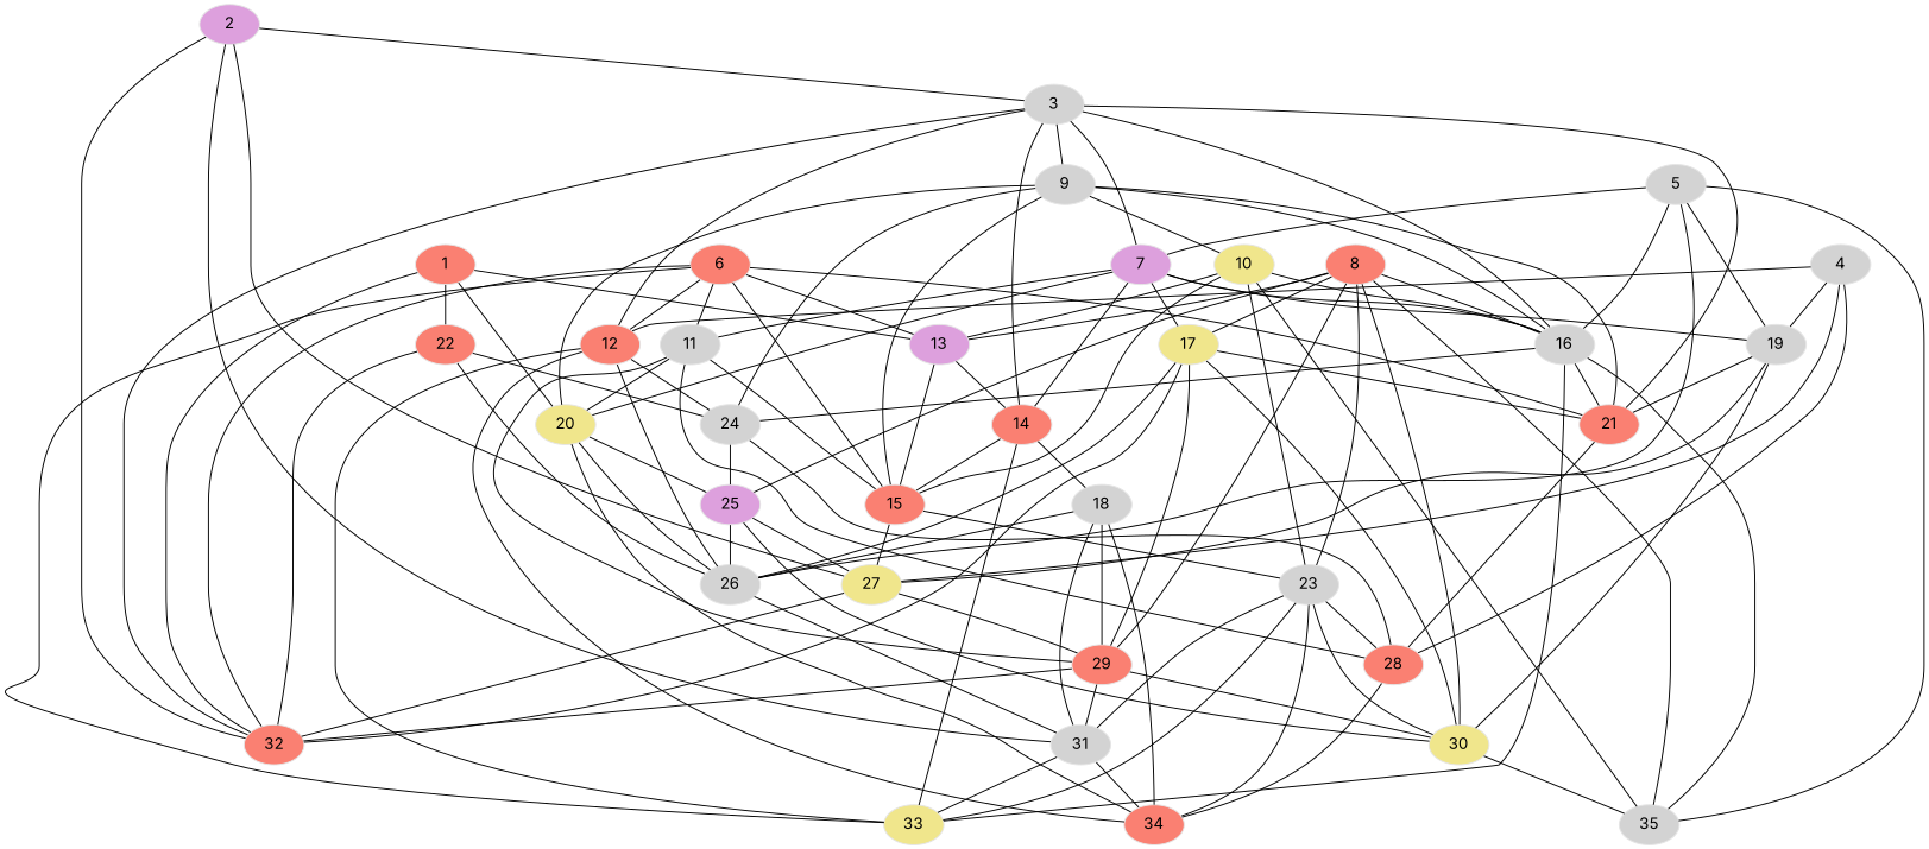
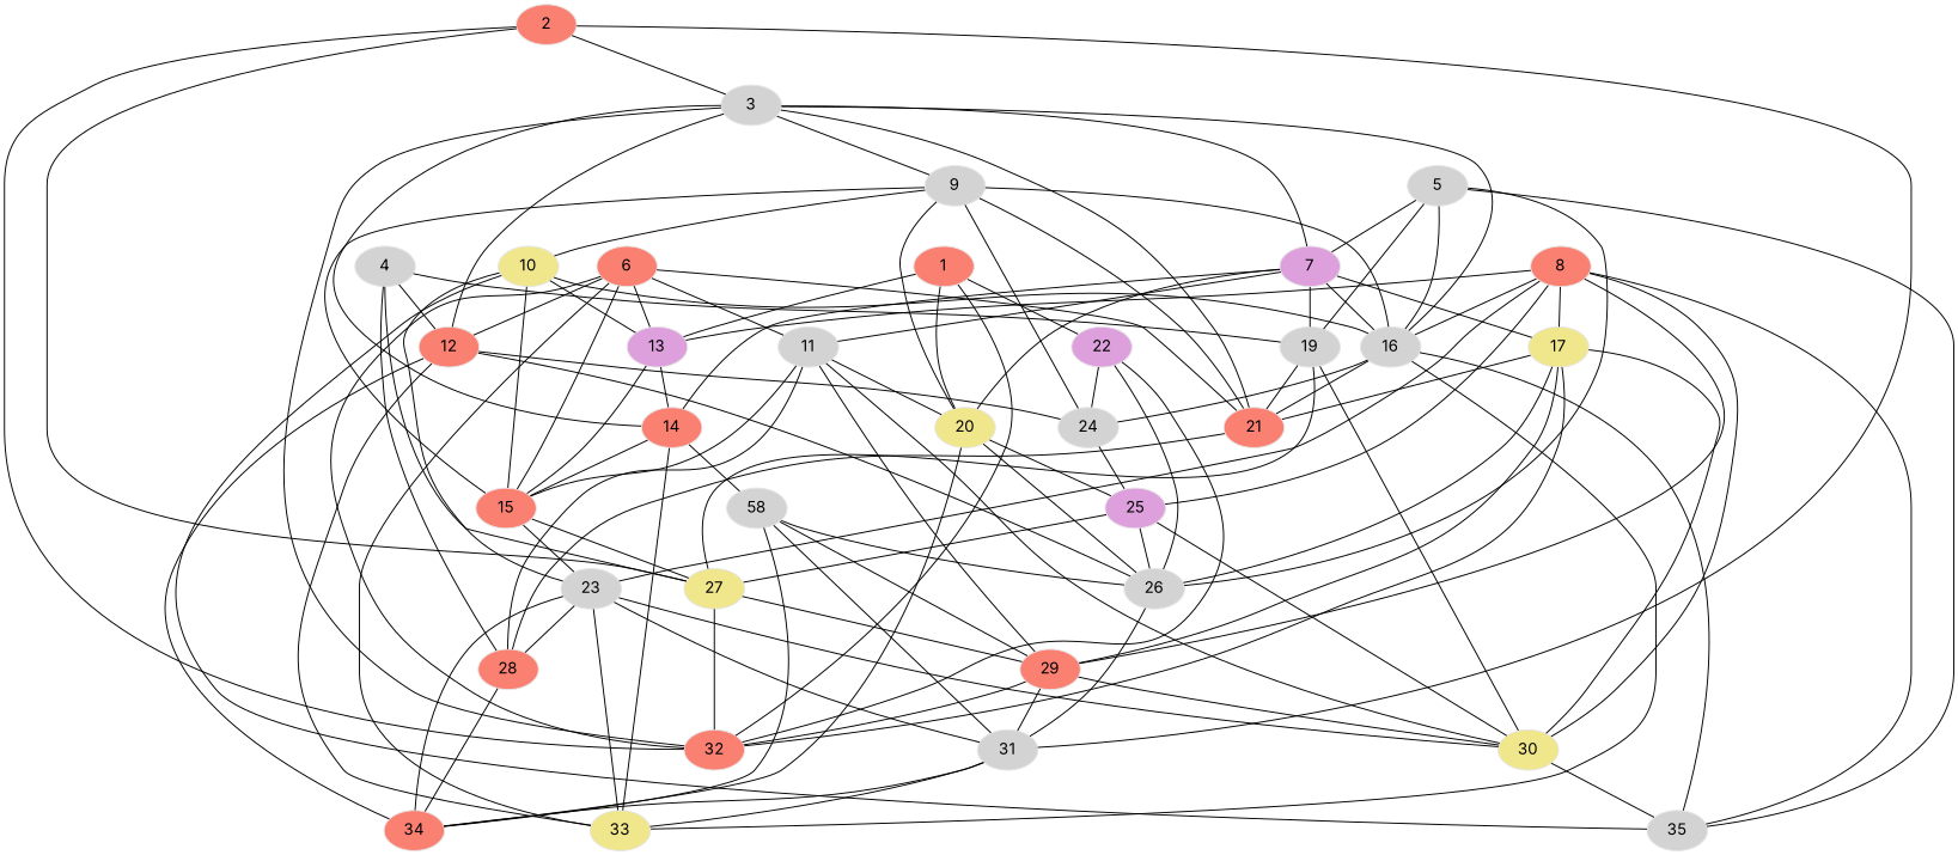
  graph {
    fontname=Inter
    node [color=gray90 fillcolor=lightgrey fontname=Inter style=filled]
    edge [fontname=Inter weight=1.0]
    1 [fillcolor=salmon]
    13 [fillcolor=plum]
    20 [fillcolor=khaki]
-   22 [fillcolor=salmon]
+   22 [fillcolor=plum]
    32 [fillcolor=salmon]
    14 [fillcolor=salmon]
    15 [fillcolor=salmon]
    26
    25 [fillcolor=plum]
    34 [fillcolor=salmon]
    24
-   2 [fillcolor=plum]
+   2 [fillcolor=salmon]
    3
    27 [fillcolor=khaki]
    31
    7 [fillcolor=plum]
    9
    12 [fillcolor=salmon]
    16
    21 [fillcolor=salmon]
    29 [fillcolor=salmon]
    33 [fillcolor=khaki]
    19
    11
    17 [fillcolor=khaki]
    10 [fillcolor=khaki]
-   18
+   18 [label=58]
    35
    28 [fillcolor=salmon]
    4
    30 [fillcolor=khaki]
    5
    6 [fillcolor=salmon]
    23
    8 [fillcolor=salmon]
    1 -- 13
    1 -- 20
    1 -- 22
    1 -- 32
    13 -- 14 [weight=2.0]
    13 -- 15 [weight=2.0]
    20 -- 26
    20 -- 25
    20 -- 34
    22 -- 32
    22 -- 26
    22 -- 24 [weight=2.0]
    14 -- 15
    14 -- 33 [weight=2.0]
    14 -- 18
    15 -- 27
    15 -- 23
    26 -- 31
    25 -- 26 [weight=2.0]
    25 -- 27
    25 -- 30 [weight=2.0]
    24 -- 25
-   24 -- 28
    2 -- 32
    2 -- 3
    2 -- 27
    2 -- 31
    3 -- 32
    3 -- 14
    3 -- 7
    3 -- 9
    3 -- 12
    3 -- 16
    3 -- 21
    27 -- 32
    27 -- 29
    31 -- 34
    31 -- 33
    7 -- 20
    7 -- 14
    7 -- 16
    7 -- 19
    7 -- 11
    7 -- 17
    9 -- 20
    9 -- 15
    9 -- 24
    9 -- 16
    9 -- 21 [weight=2.0]
    9 -- 10
    12 -- 26 [weight=2.0]
    12 -- 34
    12 -- 24 [weight=2.0]
    12 -- 33 [weight=2.0]
    16 -- 24
    16 -- 21
    16 -- 33
    16 -- 35
    21 -- 28
    29 -- 32 [weight=2.0]
    29 -- 31
    29 -- 30
    19 -- 27
    19 -- 21
    19 -- 30
    11 -- 20 [weight=2.0]
    11 -- 15
    11 -- 29
    11 -- 28
+   11 -- 30
    17 -- 32 [weight=2.0]
    17 -- 26
    17 -- 21
    17 -- 29
    17 -- 30
    10 -- 13 [weight=2.0]
    10 -- 15
    10 -- 16
    10 -- 35 [weight=2.0]
    10 -- 23
    18 -- 26
    18 -- 34
    18 -- 31
    18 -- 29 [weight=2.0]
    28 -- 34
    4 -- 27
    4 -- 12
    4 -- 19
    4 -- 28
    30 -- 35 [weight=2.0]
    5 -- 26
    5 -- 7
    5 -- 16
    5 -- 19
    5 -- 35 [weight=2.0]
    6 -- 13 [weight=2.0]
    6 -- 32
    6 -- 15
    6 -- 12
    6 -- 21
    6 -- 33
    6 -- 11
    23 -- 34
    23 -- 31 [weight=2.0]
    23 -- 33
    23 -- 28 [weight=2.0]
    23 -- 30
    8 -- 13
    8 -- 25
    8 -- 16
    8 -- 29
    8 -- 17
    8 -- 35
    8 -- 30
    8 -- 23
  }
